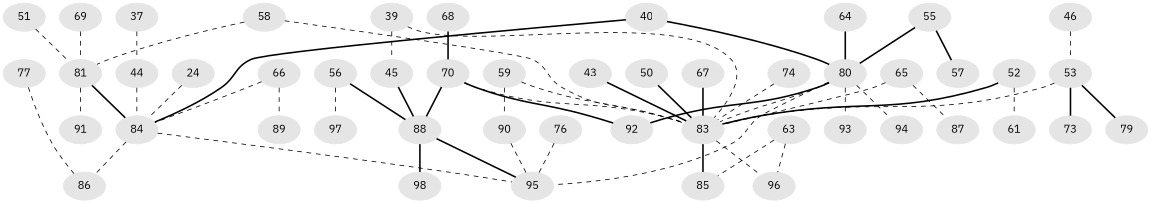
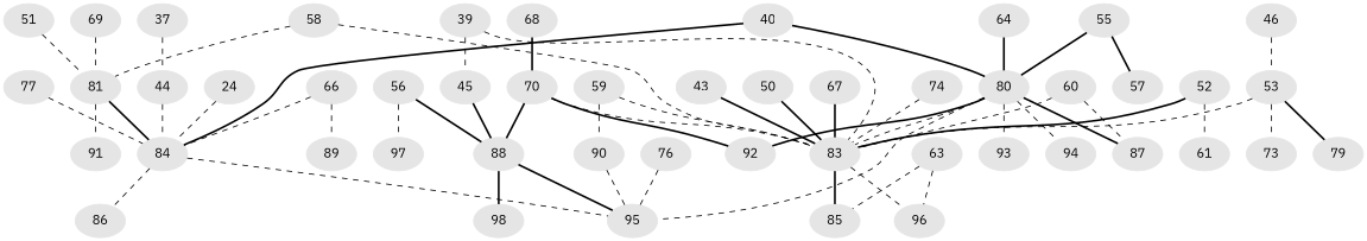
  graph {
    fontname="IBM Plex Sans"
    node [color=gray90 fontname="IBM Plex Sans" style=filled]
    edge [fontname="IBM Plex Sans" style=dashed]
    84 [super="+14+25+10"]
    95 [super="+17+15+41+72+75"]
    86
    24
    44 [super="+18"]
    37
    39
    45
    83 [super="+2+9+19"]
    88 [super="+5+8+32+34"]
    85 [super="+11"]
    96
    40 [super="+30"]
    80 [super="+4+16+58"]
    87
    92 [super="+31+82"]
    93
    94
    43
    98
    53 [super="+38"]
    73
    79
    46
    50
    81 [super="+60"]
    91
    51
    52
    61
    55
    57
    56 [super="+29"]
    97
    59 [super="+36"]
    90
    63
    64
-   65 [super="+33+54"]
+   65 [super="+33+54" label=60]
    66
    89
    67
    70 [super="+48+62"]
    68
    69
    74
    76
    77 [super="+35"]
    n49 [label=58 super="+47+71"]
    84 -- 95
    84 -- 86
    24 -- 84
    44 -- 84
    37 -- 44
    39 -- 45
    39 -- 83
    45 -- 88 [style=bold]
    83 -- 85 [style=bold weight=2]
    83 -- 96
    88 -- 95 [style=bold]
    88 -- 98 [style=bold]
    40 -- 84 [style=bold]
    40 -- 80 [style=bold]
    80 -- 95 [weight=2]
    80 -- 83 [weight=3]
+   80 -- 87 [style=bold]
    80 -- 92 [style=bold]
    80 -- 93
    80 -- 94
    43 -- 83 [style=bold]
    53 -- 83
-   53 -- 73 [style=bold]
+   53 -- 73
    53 -- 79 [style=bold]
    46 -- 53
    50 -- 83 [style=bold]
    81 -- 84 [style=bold weight=2]
    81 -- 91
    51 -- 81
    52 -- 83 [style=bold]
    52 -- 61
    55 -- 80 [style=bold]
    55 -- 57 [style=bold]
    56 -- 88 [style=bold]
    56 -- 97
    59 -- 83
    59 -- 90
    90 -- 95
    63 -- 85
    63 -- 96
    64 -- 80 [style=bold]
    65 -- 83
    65 -- 87
    66 -- 84
    66 -- 89
    67 -- 83 [style=bold]
    70 -- 83 [weight=2]
    70 -- 88 [style=bold]
    70 -- 92 [style=bold]
    68 -- 70 [style=bold]
    69 -- 81
    74 -- 83
    76 -- 95
-   77 -- 86
+   77 -- 84
    n49 -- 83
    n49 -- 81
  }
